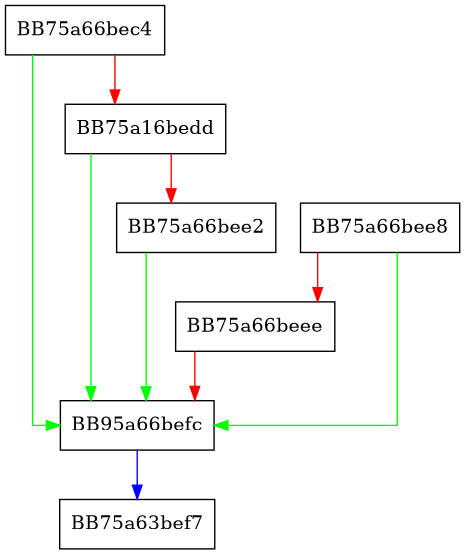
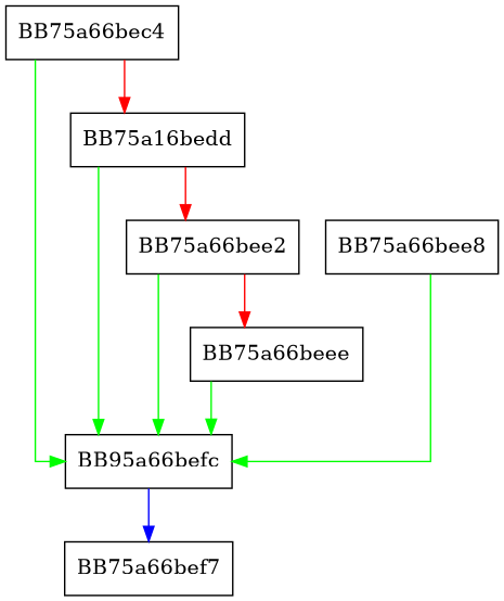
  digraph {
    splines=ortho
    node [shape=box]
    edge [color=green]
    n1 [label=BB95a66befc]
    BB75a66bec4
    n3 [label=BB75a16bedd]
-   BB75a66bef7 [label=BB75a63bef7]
+   BB75a66bef7
    BB75a66bee2
    BB75a66bee8
    BB75a66beee
    n1 -> BB75a66bef7 [color=blue]
    BB75a66bec4 -> n1
    BB75a66bec4 -> n3 [color=red]
    n3 -> n1
    n3 -> BB75a66bee2 [color=red]
    BB75a66bee2 -> n1
    BB75a66bee8 -> n1
-   BB75a66bee8 -> BB75a66beee [color=red]
-   BB75a66beee -> n1 [color=red]
+   BB75a66bee2 -> BB75a66beee [color=red]
+   BB75a66beee -> n1
  }
